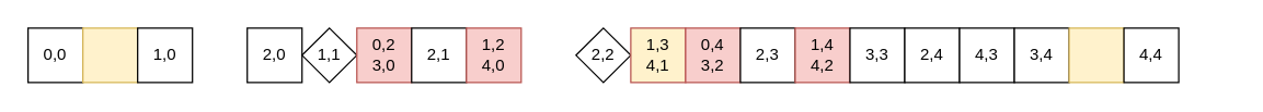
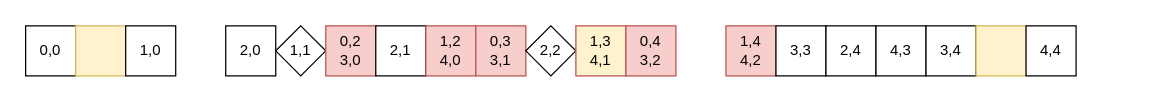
  <mxCell id="0" />
  <mxCell id="1" parent="0" />
  <mxCell id="2" value="" style="group" vertex="1" connectable="0" parent="1"><mxGeometry x="20" y="20" width="880" height="40" as="geometry" /></mxCell>
  <mxCell id="3" value="0,0" style="rounded=0;whiteSpace=wrap;html=1;" vertex="1" parent="2"><mxGeometry width="40" height="40" as="geometry" /></mxCell>
  <mxCell id="4" value="" style="rounded=0;whiteSpace=wrap;html=1;fillColor=#fff2cc;strokeColor=#d6b656;" vertex="1" parent="2"><mxGeometry x="40" width="40" height="40" as="geometry" /></mxCell>
  <mxCell id="5" value="1,0" style="rounded=0;whiteSpace=wrap;html=1;" vertex="1" parent="2"><mxGeometry x="80" width="40" height="40" as="geometry" /></mxCell>
  <mxCell id="6" value="2,0" style="rounded=0;whiteSpace=wrap;html=1;" vertex="1" parent="2"><mxGeometry x="160" width="40" height="40" as="geometry" /></mxCell>
  <mxCell id="7" value="1,1" style="rhombus;whiteSpace=wrap;html=1;" vertex="1" parent="2"><mxGeometry x="200" width="40" height="40" as="geometry" /></mxCell>
  <mxCell id="8" value="0,2&lt;br&gt;3,0" style="rounded=0;whiteSpace=wrap;html=1;fillColor=#f8cecc;strokeColor=#b85450;" vertex="1" parent="2"><mxGeometry x="240" width="40" height="40" as="geometry" /></mxCell>
  <mxCell id="9" value="2,1" style="rounded=0;whiteSpace=wrap;html=1;" vertex="1" parent="2"><mxGeometry x="280" width="40" height="40" as="geometry" /></mxCell>
  <mxCell id="10" value="1,2&lt;br&gt;4,0" style="rounded=0;whiteSpace=wrap;html=1;fillColor=#f8cecc;strokeColor=#b85450;" vertex="1" parent="2"><mxGeometry x="320" width="40" height="40" as="geometry" /></mxCell>
+ <mxCell id="11" value="0,3&lt;br&gt;3,1" style="rounded=0;whiteSpace=wrap;html=1;fillColor=#f8cecc;strokeColor=#b85450;" vertex="1" parent="2"><mxGeometry x="360" width="40" height="40" as="geometry" /></mxCell>
  <mxCell id="12" value="2,2" style="rhombus;whiteSpace=wrap;html=1;" vertex="1" parent="2"><mxGeometry x="400" width="40" height="40" as="geometry" /></mxCell>
  <mxCell id="13" value="1,3&lt;br&gt;4,1" style="rounded=0;whiteSpace=wrap;html=1;fillColor=#fff2cc;strokeColor=#b85450;" vertex="1" parent="2"><mxGeometry x="440" width="40" height="40" as="geometry" /></mxCell>
  <mxCell id="14" value="0,4&lt;br&gt;3,2" style="rounded=0;whiteSpace=wrap;html=1;fillColor=#f8cecc;strokeColor=#b85450;" vertex="1" parent="2"><mxGeometry x="480" width="40" height="40" as="geometry" /></mxCell>
- <mxCell id="15" value="2,3" style="rounded=0;whiteSpace=wrap;html=1;" vertex="1" parent="2"><mxGeometry x="520" width="40" height="40" as="geometry" /></mxCell>
  <mxCell id="16" value="1,4&lt;br&gt;4,2" style="rounded=0;whiteSpace=wrap;html=1;fillColor=#f8cecc;strokeColor=#b85450;" vertex="1" parent="2"><mxGeometry x="560" width="40" height="40" as="geometry" /></mxCell>
  <mxCell id="17" value="3,3" style="rounded=0;whiteSpace=wrap;html=1;" vertex="1" parent="2"><mxGeometry x="600" width="40" height="40" as="geometry" /></mxCell>
  <mxCell id="18" value="2,4" style="rounded=0;whiteSpace=wrap;html=1;" vertex="1" parent="2"><mxGeometry x="640" width="40" height="40" as="geometry" /></mxCell>
  <mxCell id="19" value="4,3" style="rounded=0;whiteSpace=wrap;html=1;" vertex="1" parent="2"><mxGeometry x="680" width="40" height="40" as="geometry" /></mxCell>
  <mxCell id="20" value="3,4" style="rounded=0;whiteSpace=wrap;html=1;" vertex="1" parent="2"><mxGeometry x="720" width="40" height="40" as="geometry" /></mxCell>
  <mxCell id="21" value="" style="rounded=0;whiteSpace=wrap;html=1;fillColor=#fff2cc;strokeColor=#d6b656;" vertex="1" parent="2"><mxGeometry x="760" width="40" height="40" as="geometry" /></mxCell>
  <mxCell id="22" value="4,4" style="rounded=0;whiteSpace=wrap;html=1;" vertex="1" parent="2"><mxGeometry x="800" width="40" height="40" as="geometry" /></mxCell>
